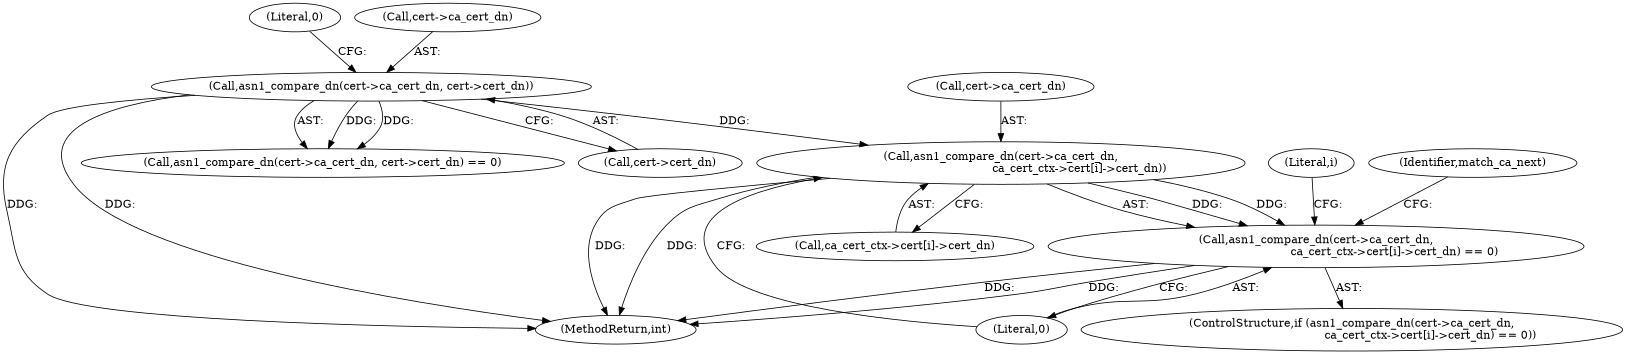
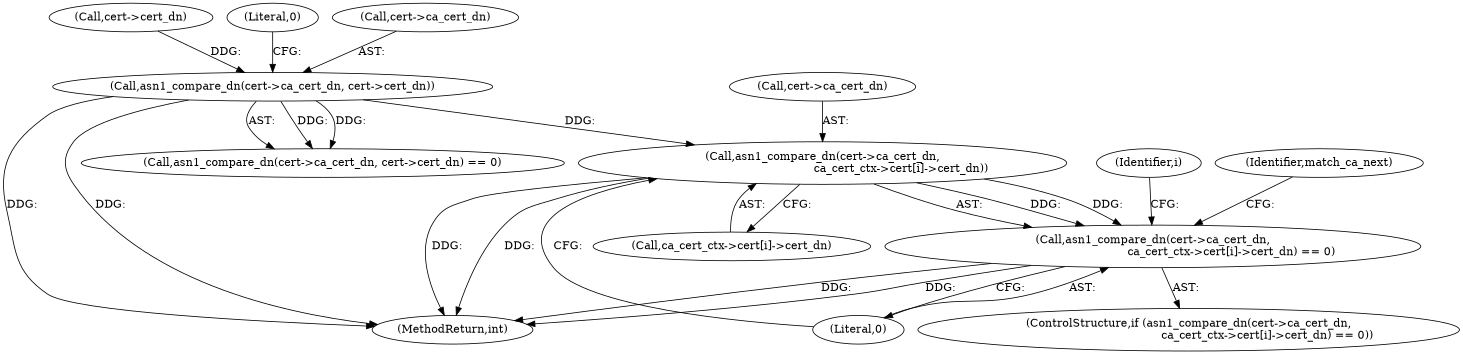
  digraph {
    n1 [label="(Call,asn1_compare_dn(cert->ca_cert_dn,\n                                            ca_cert_ctx->cert[i]->cert_dn))"]
    n2 [label="(Call,asn1_compare_dn(cert->ca_cert_dn,\n                                            ca_cert_ctx->cert[i]->cert_dn) == 0)"]
    n3 [label="(Call,ca_cert_ctx->cert[i]->cert_dn)"]
    n4 [label="(MethodReturn,int)"]
    n5 [label="(Literal,0)"]
    n6 [label="(ControlStructure,if (asn1_compare_dn(cert->ca_cert_dn,\n                                            ca_cert_ctx->cert[i]->cert_dn) == 0))"]
    n7 [label="(Call,asn1_compare_dn(cert->ca_cert_dn, cert->cert_dn))"]
    n8 [label="(Call,asn1_compare_dn(cert->ca_cert_dn, cert->cert_dn) == 0)"]
    n9 [label="(Call,cert->cert_dn)"]
    n10 [label="(Literal,0)"]
-   n11 [label="(Literal,i)"]
+   n11 [label="(Identifier,i)"]
    n12 [label="(Identifier,match_ca_next)"]
    n13 [label="(Call,cert->ca_cert_dn)"]
    n14 [label="(Call,cert->ca_cert_dn)"]
    n1 -> n2 [label="AST: "]
    n1 -> n2 [label="DDG: "]
    n1 -> n2 [label="DDG: "]
    n1 -> n3 [label="CFG: "]
    n1 -> n4 [label="DDG: "]
    n1 -> n4 [label="DDG: "]
    n2 -> n4 [label="DDG: "]
    n2 -> n4 [label="DDG: "]
    n2 -> n5 [label="CFG: "]
    n2 -> n6 [label="AST: "]
    n3 -> n1 [label="AST: "]
    n5 -> n1 [label="CFG: "]
    n5 -> n2 [label="AST: "]
    n7 -> n1 [label="DDG: "]
    n7 -> n4 [label="DDG: "]
    n7 -> n4 [label="DDG: "]
    n7 -> n8 [label="AST: "]
    n7 -> n8 [label="DDG: "]
    n7 -> n8 [label="DDG: "]
-   n7 -> n9 [label="CFG: "]
-   n9 -> n7 [label="AST: "]
+   n9 -> n7 [label="DDG: "]
    n10 -> n7 [label="CFG: "]
    n11 -> n2 [label="CFG: "]
    n12 -> n2 [label="CFG: "]
    n13 -> n1 [label="AST: "]
    n14 -> n7 [label="AST: "]
  }
